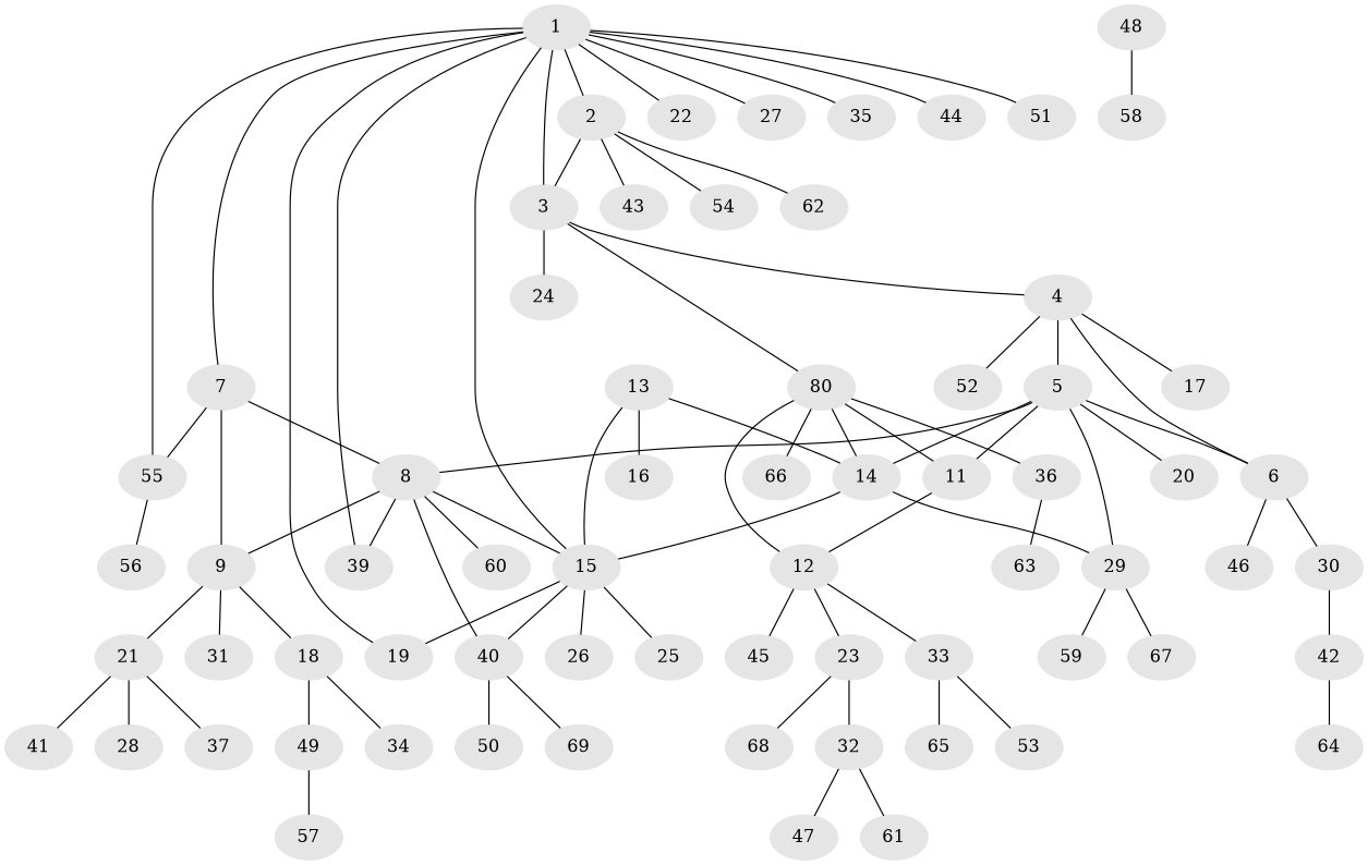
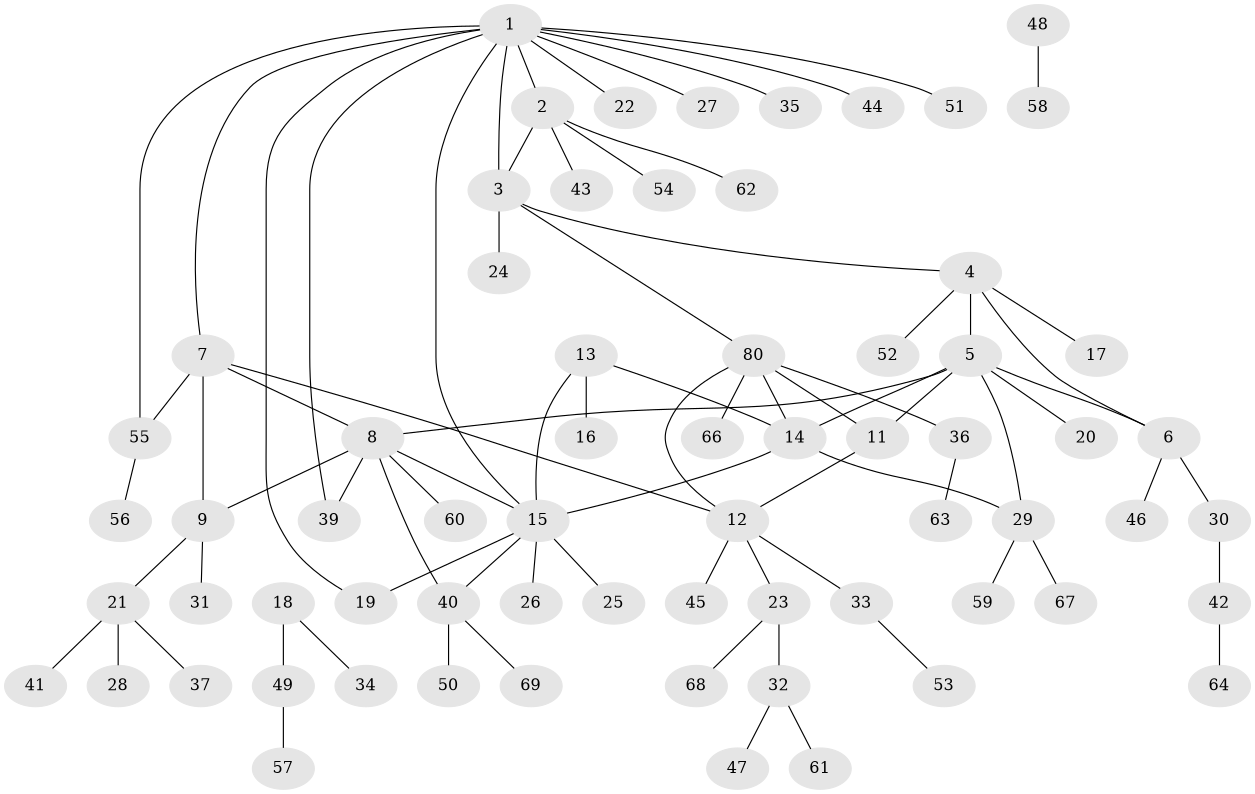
  graph {
    node [color=gray90 style=filled]
    1
    2
    3
    7
    15
    19
    22
    27
    35
    39
    44
    51
    55
    43
    54
    62
    4
    n18 [label=80]
    24
    8
    9
    12
    40
    25
    26
    56
    5
    6
    17
    52
    11
    14
    36
    66
    20
    29
    30
    46
    60
    59
    67
    42
    18
    21
    31
    23
    33
    45
    50
    69
    34
    49
    28
    37
    41
    63
    32
    68
    53
-   65
    13
    16
    48
    58
    57
    47
    61
    64
    1 -- 2
    1 -- 3
    1 -- 7
    1 -- 15
    1 -- 19
    1 -- 22
    1 -- 27
    1 -- 35
    1 -- 39
    1 -- 44
    1 -- 51
    1 -- 55
    2 -- 3
    2 -- 43
    2 -- 54
    2 -- 62
    3 -- 4
    3 -- n18
    3 -- 24
    7 -- 55
    7 -- 8
    7 -- 9
+   7 -- 12
    15 -- 19
    15 -- 40
    15 -- 25
    15 -- 26
    55 -- 56
    4 -- 5
    4 -- 6
    4 -- 17
    4 -- 52
    n18 -- 12
    n18 -- 11
    n18 -- 14
    n18 -- 36
    n18 -- 66
    8 -- 15
    8 -- 39
    8 -- 9
    8 -- 40
    8 -- 60
-   9 -- 18
    9 -- 21
    9 -- 31
    12 -- 23
    12 -- 33
    12 -- 45
    40 -- 50
    40 -- 69
    5 -- 8
    5 -- 6
    5 -- 11
    5 -- 14
    5 -- 20
    5 -- 29
    6 -- 30
    6 -- 46
    11 -- 12
    14 -- 15
    14 -- 29
    36 -- 63
    29 -- 59
    29 -- 67
    30 -- 42
    42 -- 64
    18 -- 34
    18 -- 49
    21 -- 28
    21 -- 37
    21 -- 41
    23 -- 32
    23 -- 68
    33 -- 53
-   33 -- 65
    49 -- 57
    32 -- 47
    32 -- 61
    13 -- 15
    13 -- 14
    13 -- 16
    48 -- 58
  }
